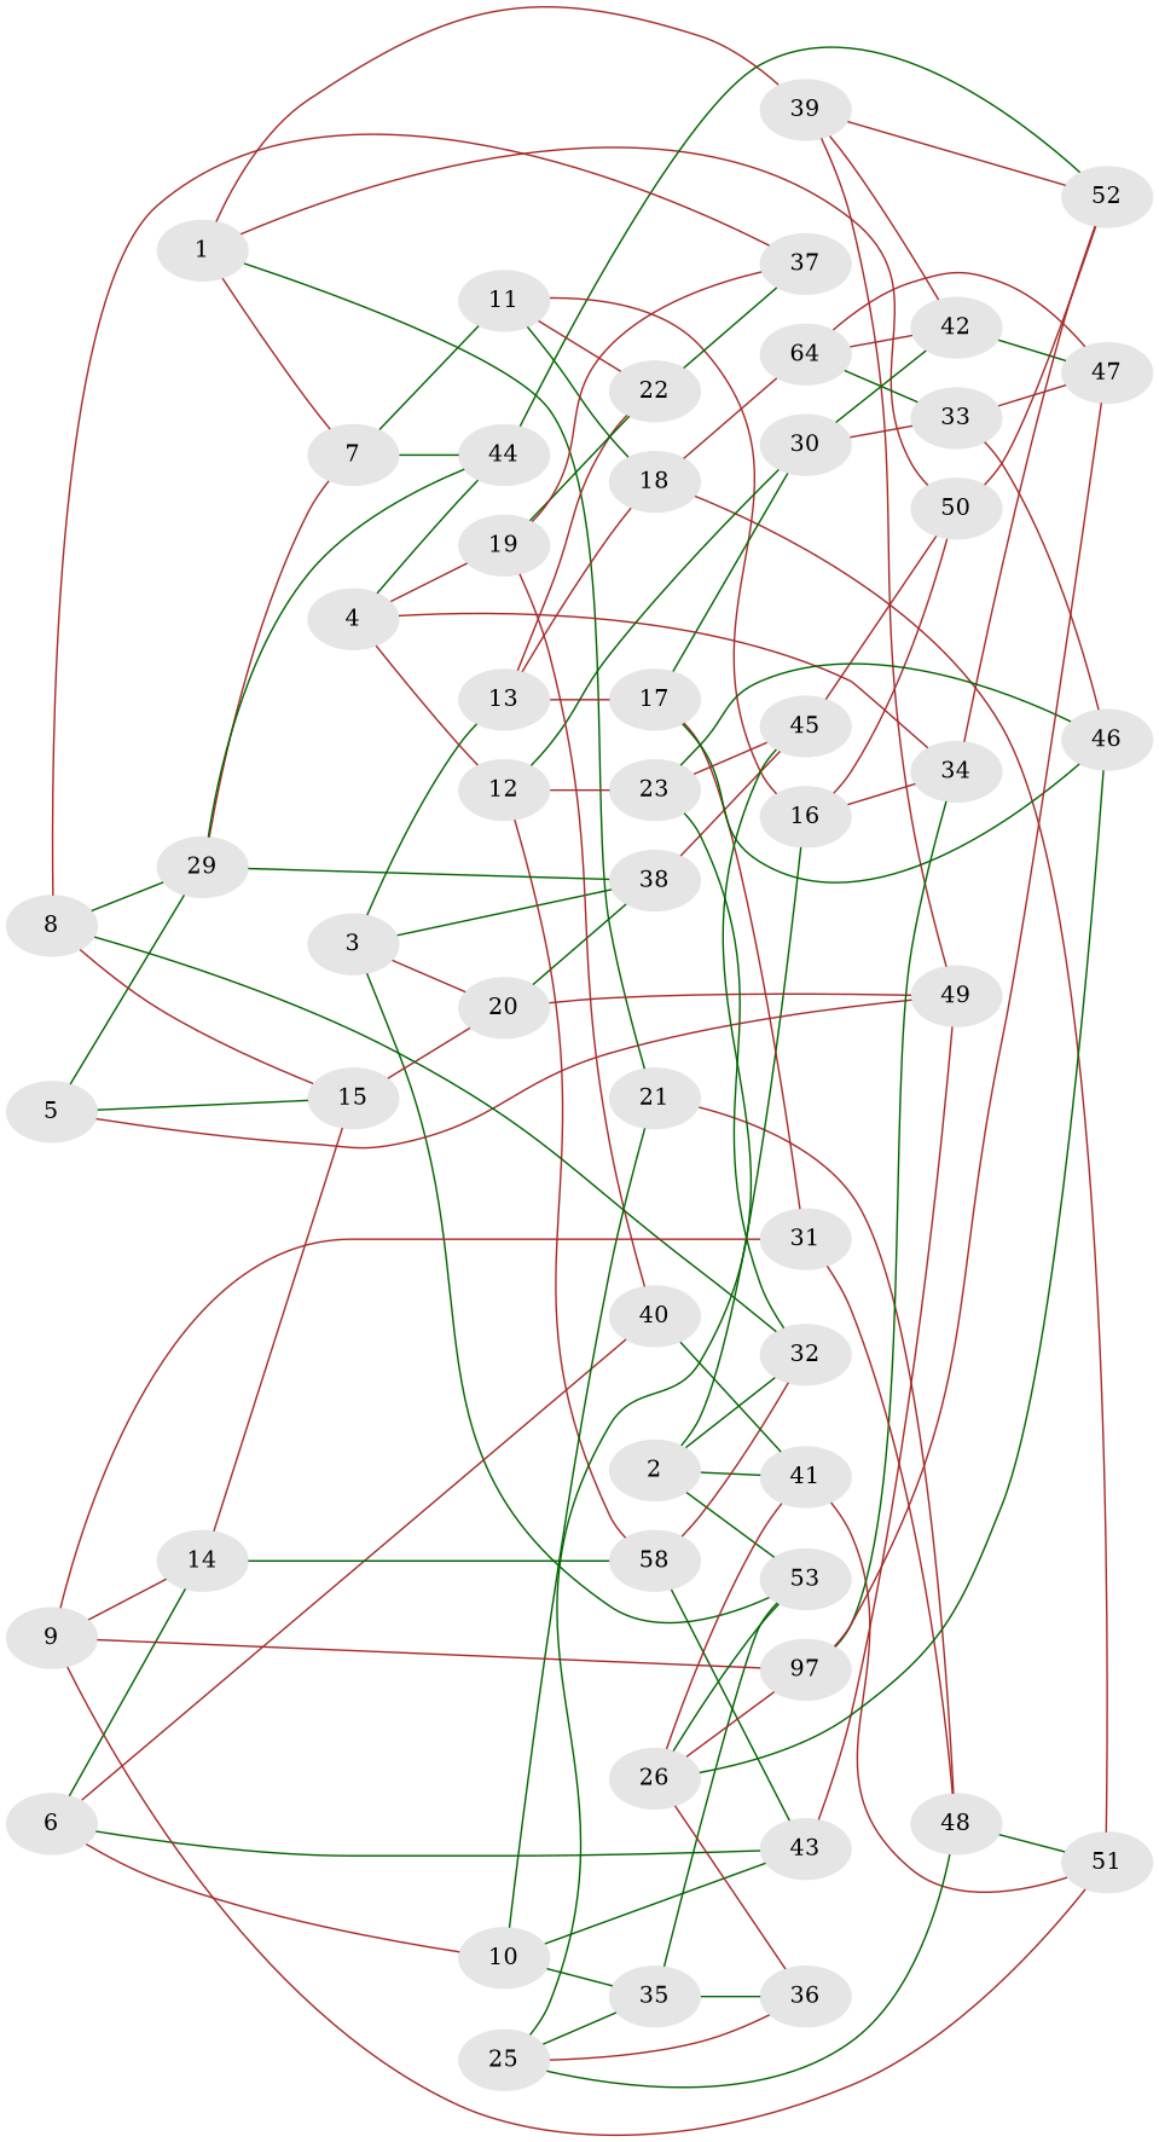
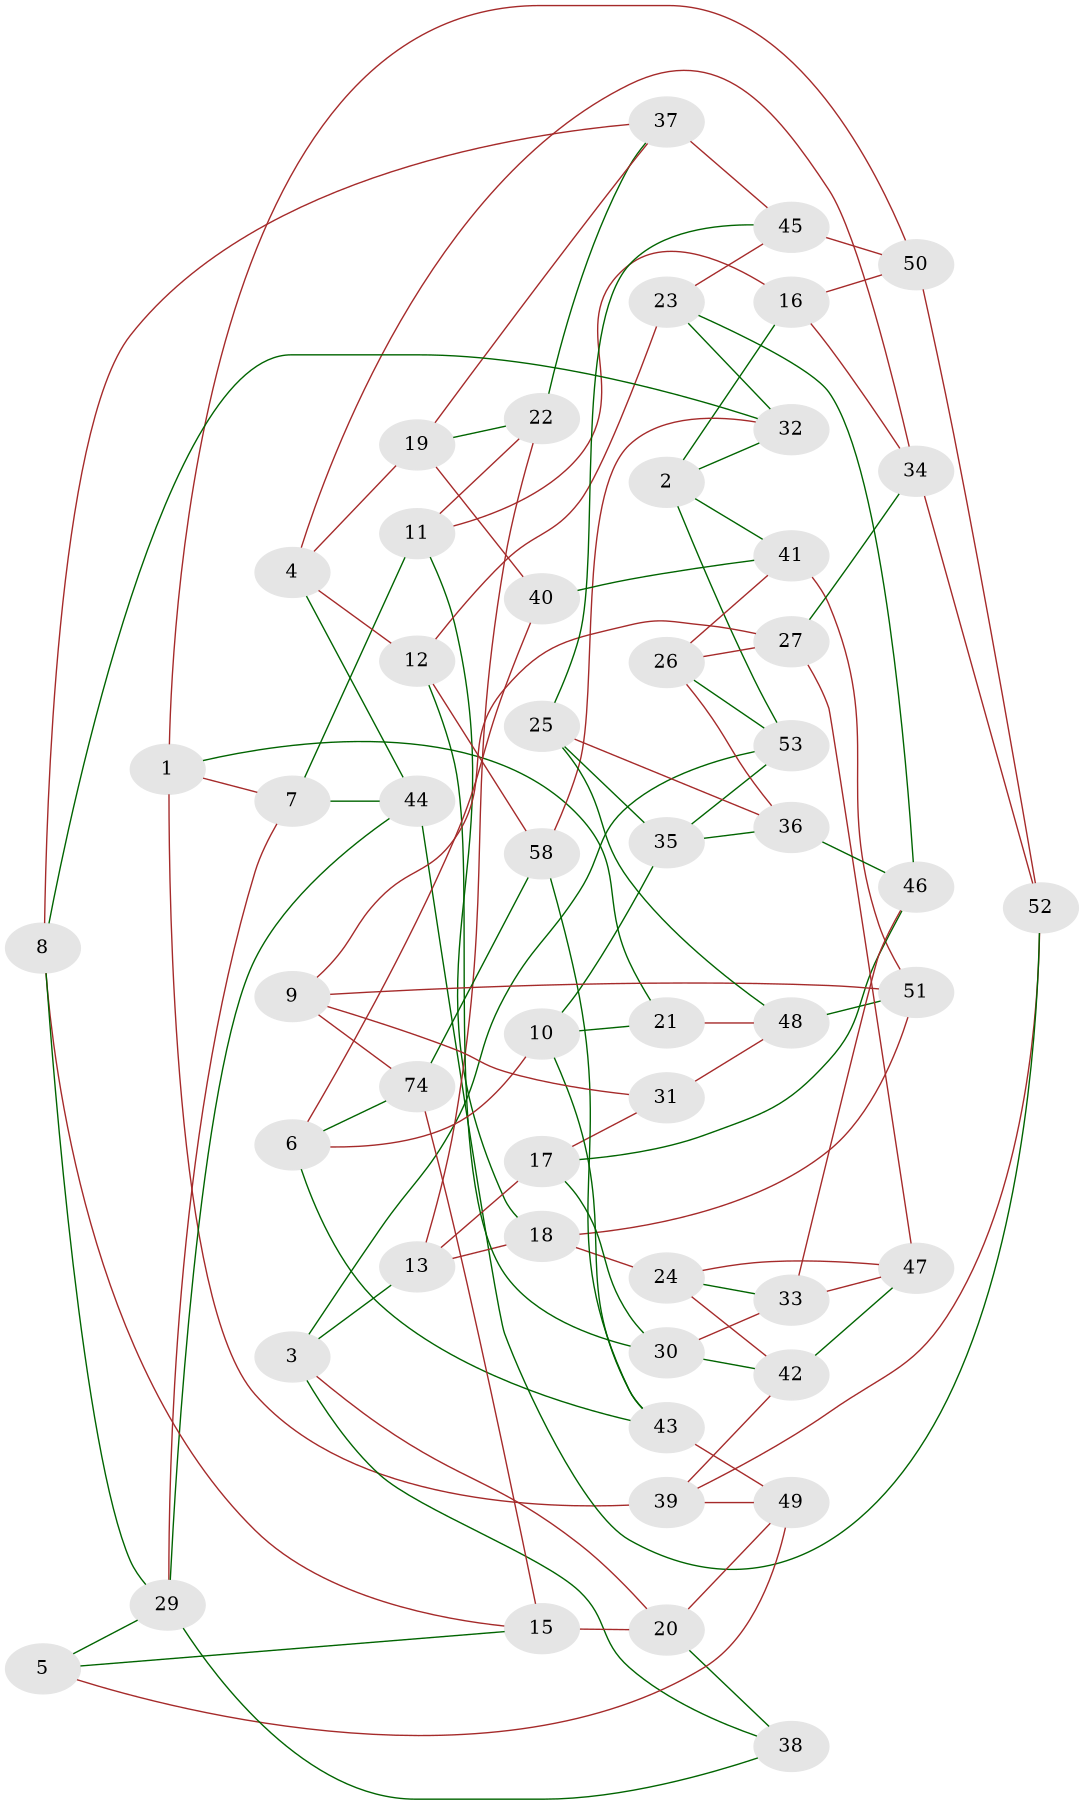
  graph {
    rankdir=LR
    node [color=gray90 style=filled]
    edge [color=brown]
    1
    7
    21
    39
    50
    44
    11
    48
    49
    42
    52
    2
    16
    32
    41
    53
    34
    51
    3
    13
    20
    38
    18
    22
    17
    45
    4
    12
    19
    23
    n31 [label=58]
    30
    40
    37
    5
    15
    29
    6
    10
-   14
+   14 [label=74]
    43
    35
    8
    9
-   27 [label=97]
+   27
    31
    47
    36
-   24 [label=64]
+   24
    46
    33
    25
    26
    1 -- 7
    1 -- 21 [color=darkgreen]
    1 -- 39
    1 -- 50
    7 -- 44 [color=darkgreen]
    7 -- 11 [color=darkgreen]
    21 -- 48
    39 -- 49
    39 -- 42
    39 -- 52
    50 -- 52
    44 -- 52 [color=darkgreen]
    11 -- 16
    11 -- 18 [color=darkgreen]
    11 -- 22
    48 -- 51 [color=darkgreen]
    42 -- 47 [color=darkgreen]
    2 -- 16 [color=darkgreen]
    2 -- 32 [color=darkgreen]
    2 -- 41 [color=darkgreen]
    2 -- 53 [color=darkgreen]
    16 -- 50
    16 -- 34
    41 -- 51
    34 -- 52
    3 -- 53 [color=darkgreen]
    3 -- 13 [color=darkgreen]
    3 -- 20
    3 -- 38 [color=darkgreen]
    13 -- 18
    13 -- 22
    13 -- 17
    20 -- 49
    20 -- 38 [color=darkgreen]
-   38 -- 45
+   37 -- 45
    18 -- 51
    18 -- 24
    22 -- 37 [color=darkgreen]
    17 -- 30 [color=darkgreen]
    17 -- 31
    17 -- 46 [color=darkgreen]
    45 -- 50
    4 -- 44 [color=darkgreen]
    4 -- 34
    4 -- 12
    4 -- 19
    12 -- 23
    12 -- n31
    12 -- 30 [color=darkgreen]
    19 -- 22 [color=darkgreen]
    19 -- 40
    19 -- 37
    23 -- 32 [color=darkgreen]
    23 -- 45
    23 -- 46 [color=darkgreen]
    n31 -- 32
    n31 -- 43 [color=darkgreen]
    30 -- 42 [color=darkgreen]
    30 -- 33
    40 -- 41 [color=darkgreen]
    5 -- 49
    5 -- 15 [color=darkgreen]
    5 -- 29 [color=darkgreen]
    15 -- 20
    29 -- 7
    29 -- 44 [color=darkgreen]
    29 -- 38 [color=darkgreen]
    6 -- 40
    6 -- 10
    6 -- 14 [color=darkgreen]
    6 -- 43 [color=darkgreen]
    10 -- 21 [color=darkgreen]
    10 -- 43 [color=darkgreen]
    10 -- 35 [color=darkgreen]
    14 -- n31 [color=darkgreen]
    14 -- 15
    43 -- 49
    35 -- 53 [color=darkgreen]
    35 -- 36 [color=darkgreen]
    8 -- 32 [color=darkgreen]
    8 -- 37
    8 -- 15
    8 -- 29 [color=darkgreen]
    9 -- 51
    9 -- 14
    9 -- 27
    9 -- 31
    27 -- 34 [color=darkgreen]
    27 -- 47
    31 -- 48
-   26 -- 46 [color=darkgreen]
+   36 -- 46 [color=darkgreen]
    24 -- 42
    24 -- 47
    24 -- 33 [color=darkgreen]
    33 -- 47
    33 -- 46
    25 -- 48 [color=darkgreen]
    25 -- 45 [color=darkgreen]
    25 -- 35 [color=darkgreen]
    25 -- 36
    26 -- 41
    26 -- 53 [color=darkgreen]
    26 -- 27
    26 -- 36
  }
